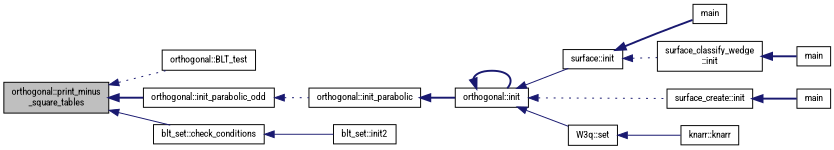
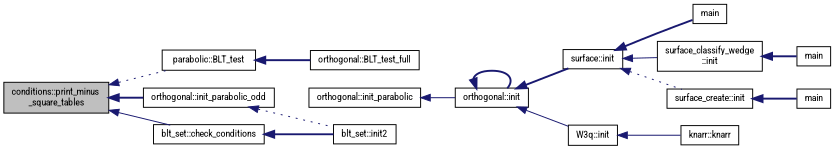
  digraph {
    fontname="Roboto Condensed"
    rankdir=LR
    node [color=black fillcolor=white fontname="Roboto Condensed" fontsize=10 shape=record style=filled]
    edge [color=midnightblue dir=back fontname="Roboto Condensed" fontsize=10 labelfontname=Helvetica labelfontsize=10 style=bold]
-   n1 [fillcolor=grey75 fontcolor=black height=0.2 label="orthogonal::print_minus\l_square_tables" width=0.4]
-   n2 [height=0.2 label="orthogonal::BLT_test" width=0.4]
+   n1 [fillcolor=grey75 fontcolor=black height=0.2 label="conditions::print_minus\l_square_tables" width=0.4]
+   n2 [height=0.2 label="parabolic::BLT_test" width=0.4]
    n3 [height=0.2 label="orthogonal::init_parabolic_odd" width=0.4]
    n4 [height=0.2 label="blt_set::check_conditions" width=0.4]
+   n5 [height=0.2 label="orthogonal::BLT_test_full" width=0.4]
    n6 [height=0.2 label="orthogonal::init_parabolic" width=0.4]
    n7 [height=0.2 label="blt_set::init2" width=0.4]
    n8 [height=0.2 label="orthogonal::init" width=0.4]
    n9 [height=0.2 label="surface::init" width=0.4]
-   n10 [height=0.2 label="W3q::set" width=0.4]
+   n10 [height=0.2 label="W3q::init" width=0.4]
    n11 [height=0.2 label=main width=0.4]
    n12 [height=0.2 label="surface_classify_wedge\l::init" width=0.4]
    n13 [height=0.2 label="surface_create::init" width=0.4]
    n14 [height=0.2 label="knarr::knarr" width=0.4]
    n15 [height=0.2 label=main width=0.4]
    n16 [height=0.2 label=main width=0.4]
    n1 -> n2 [style=dotted]
    n1 -> n3
    n1 -> n4 [style=solid]
-   n3 -> n6 [style=dotted]
-   n4 -> n7 [style=solid]
-   n6 -> n8
+   n2 -> n5
+   n3 -> n7 [style=dotted]
+   n4 -> n7
+   n6 -> n8 [style=solid]
    n8 -> n8
-   n8 -> n9 [style=solid]
+   n8 -> n9
    n8 -> n10 [style=solid]
    n9 -> n11
-   n9 -> n12 [style=dotted]
-   n8 -> n13 [style=dotted]
+   n9 -> n12 [style=solid]
+   n9 -> n13 [style=dotted]
    n10 -> n14 [style=solid]
    n12 -> n15
    n13 -> n16
  }
